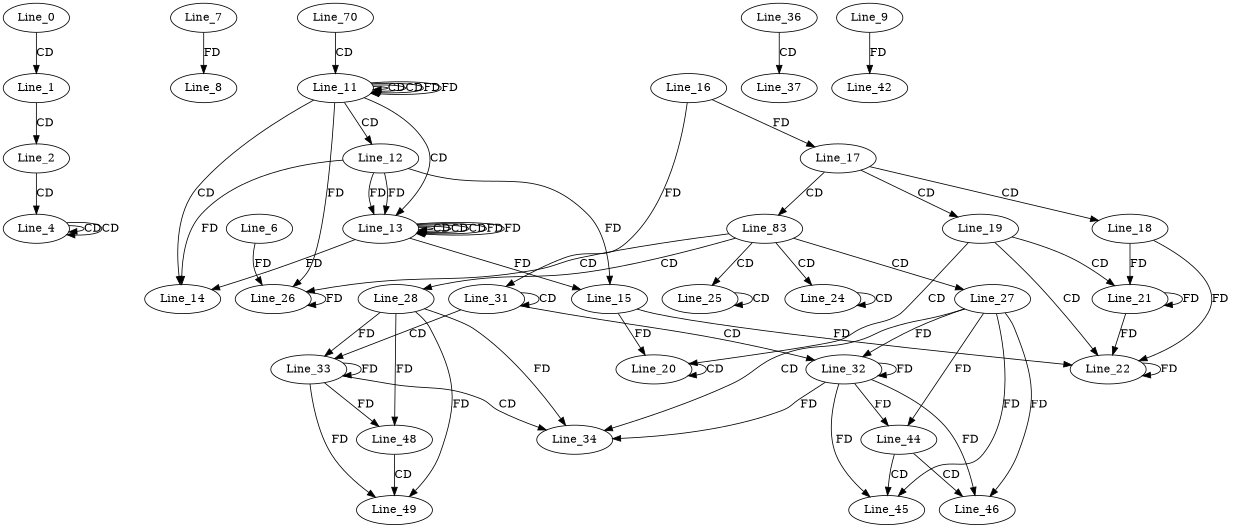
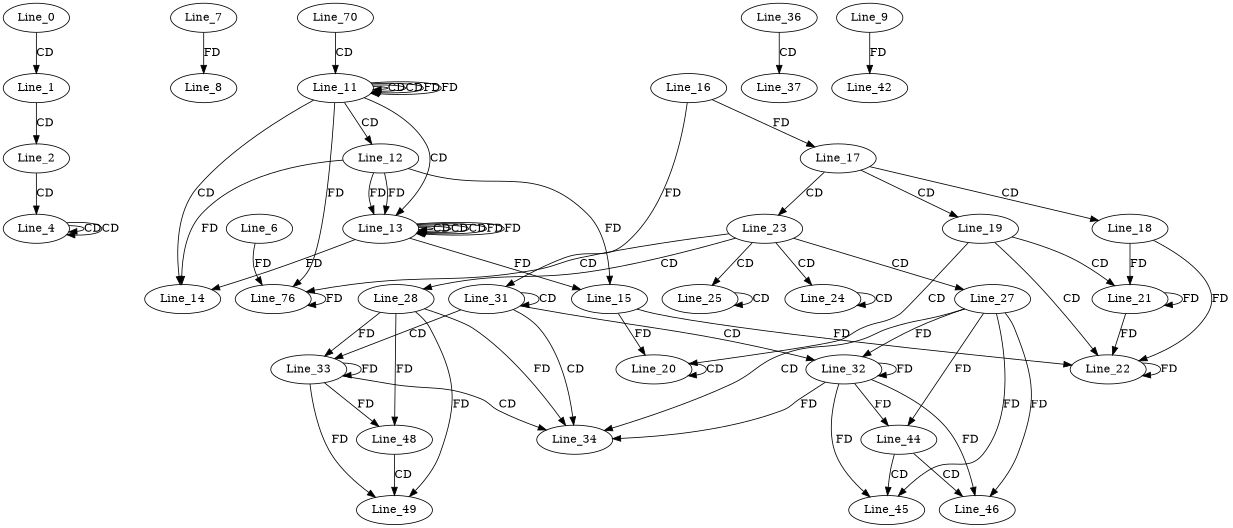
  digraph {
    Line_0
    Line_1
    Line_2
    Line_4
    Line_7
    Line_8
    n7 [label=Line_70]
    Line_11
    Line_12
    Line_13
    Line_14
-   Line_26
+   Line_26 [label=Line_76]
    Line_15
    Line_20
    Line_22
    Line_19
    Line_21
    Line_16
    Line_17
    Line_31
    Line_18
-   Line_23 [label=Line_83]
+   Line_23
    Line_32
    Line_34
    Line_33
    Line_24
    Line_25
    Line_27
    Line_28
    Line_44
    Line_45
    Line_46
    Line_48
    Line_49
    Line_6
    Line_36
    Line_37
    Line_9
    Line_42
    Line_0 -> Line_1 [label=CD]
    Line_1 -> Line_2 [label=CD]
    Line_2 -> Line_4 [label=CD]
    Line_4 -> Line_4 [label=CD]
    Line_4 -> Line_4 [label=CD]
    Line_7 -> Line_8 [label=FD]
    n7 -> Line_11 [label=CD]
    Line_11 -> Line_11 [label=CD]
    Line_11 -> Line_11 [label=CD]
    Line_11 -> Line_11 [label=FD]
    Line_11 -> Line_11 [label=FD]
    Line_11 -> Line_12 [label=CD]
    Line_11 -> Line_13 [label=CD]
    Line_11 -> Line_14 [label=CD]
    Line_11 -> Line_26 [label=FD]
    Line_12 -> Line_13 [label=FD]
    Line_12 -> Line_13 [label=FD]
    Line_12 -> Line_14 [label=FD]
    Line_12 -> Line_15 [label=FD]
    Line_13 -> Line_13 [label=CD]
    Line_13 -> Line_13 [label=CD]
    Line_13 -> Line_13 [label=CD]
    Line_13 -> Line_13 [label=FD]
    Line_13 -> Line_13 [label=FD]
    Line_13 -> Line_14 [label=FD]
    Line_13 -> Line_15 [label=FD]
    Line_26 -> Line_26 [label=FD]
    Line_15 -> Line_20 [label=FD]
    Line_15 -> Line_22 [label=FD]
    Line_20 -> Line_20 [label=CD]
    Line_22 -> Line_22 [label=FD]
    Line_19 -> Line_20 [label=CD]
    Line_19 -> Line_22 [label=CD]
    Line_19 -> Line_21 [label=CD]
    Line_21 -> Line_22 [label=FD]
    Line_21 -> Line_21 [label=FD]
    Line_16 -> Line_17 [label=FD]
    Line_16 -> Line_31 [label=FD]
    Line_17 -> Line_19 [label=CD]
    Line_17 -> Line_18 [label=CD]
    Line_17 -> Line_23 [label=CD]
    Line_31 -> Line_31 [label=CD]
    Line_31 -> Line_32 [label=CD]
+   Line_31 -> Line_34 [label=CD]
    Line_31 -> Line_33 [label=CD]
    Line_18 -> Line_22 [label=FD]
    Line_18 -> Line_21 [label=FD]
    Line_23 -> Line_26 [label=CD]
    Line_23 -> Line_24 [label=CD]
    Line_23 -> Line_25 [label=CD]
    Line_23 -> Line_27 [label=CD]
    Line_23 -> Line_28 [label=CD]
    Line_32 -> Line_32 [label=FD]
    Line_32 -> Line_34 [label=FD]
    Line_32 -> Line_44 [label=FD]
    Line_32 -> Line_45 [label=FD]
    Line_32 -> Line_46 [label=FD]
    Line_33 -> Line_34 [label=CD]
    Line_33 -> Line_33 [label=FD]
    Line_33 -> Line_48 [label=FD]
    Line_33 -> Line_49 [label=FD]
    Line_24 -> Line_24 [label=CD]
    Line_25 -> Line_25 [label=CD]
    Line_27 -> Line_32 [label=FD]
    Line_27 -> Line_34 [label=CD]
    Line_27 -> Line_44 [label=FD]
    Line_27 -> Line_45 [label=FD]
    Line_27 -> Line_46 [label=FD]
    Line_28 -> Line_34 [label=FD]
    Line_28 -> Line_33 [label=FD]
    Line_28 -> Line_48 [label=FD]
    Line_28 -> Line_49 [label=FD]
    Line_44 -> Line_45 [label=CD]
    Line_44 -> Line_46 [label=CD]
    Line_48 -> Line_49 [label=CD]
    Line_6 -> Line_26 [label=FD]
    Line_36 -> Line_37 [label=CD]
    Line_9 -> Line_42 [label=FD]
  }
